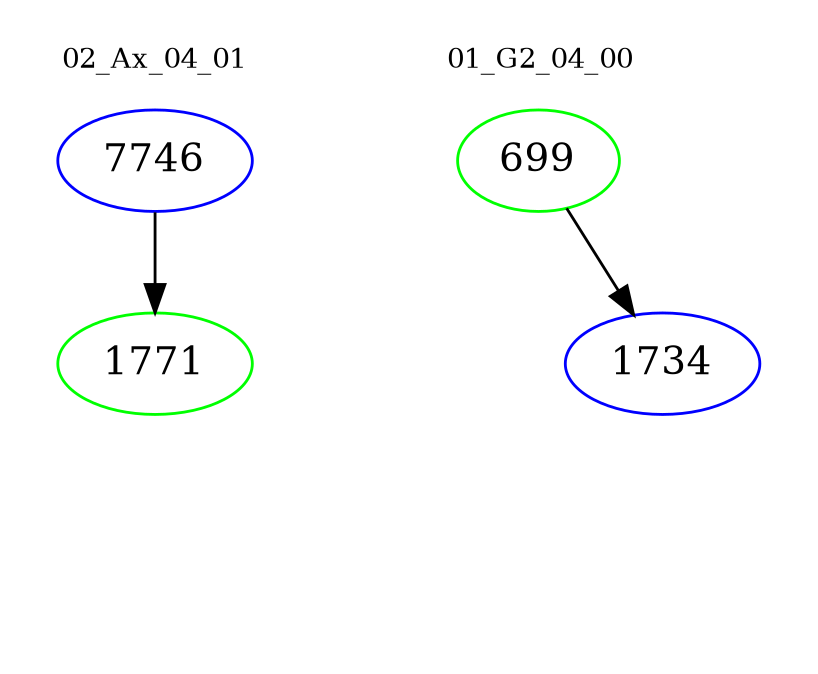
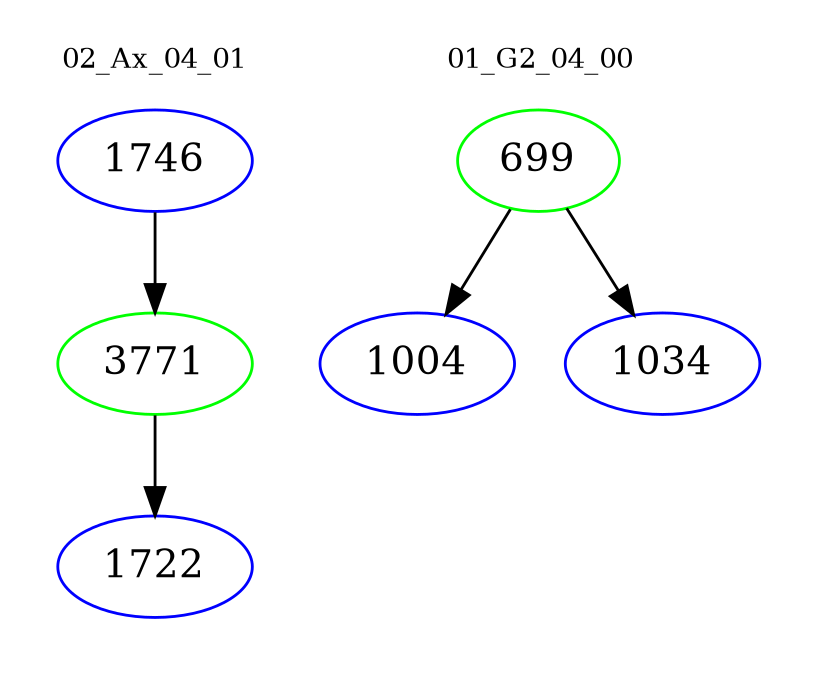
  digraph {
    node [color=blue]
    edge [color=black]
-   n1 [color=green label=1771]
-   n3 [label=7746]
+   n1 [color=green label=3771]
+   n2 [label=1722]
+   n3 [label=1746]
    n4 [color=green label=699]
-   n6 [label=1734]
+   n5 [label=1004]
+   n6 [label=1034]
    subgraph cluster_1 {
      color=white
      fontsize=10
      label="02_Ax_04_01"
      n1
+     n2
      n3
    }
    subgraph cluster_2 {
      color=white
      fontsize=10
      label="01_G2_04_00"
      n4
+     n5
      n6
    }
+   n1 -> n2
    n3 -> n1
+   n4 -> n5
    n4 -> n6
  }
